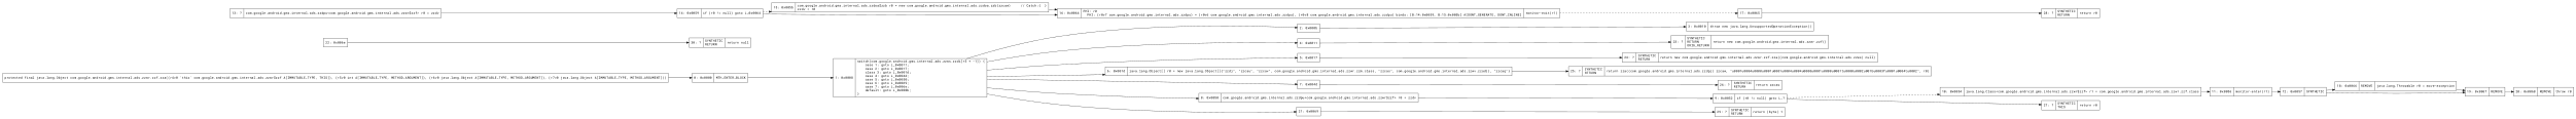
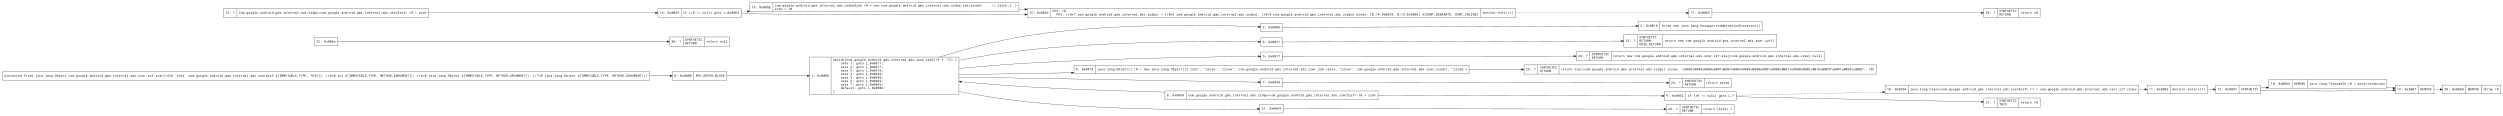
  digraph {
    fontname="Roboto Mono"
    rankdir=LR
    node [fontname="Roboto Mono" shape=record]
    edge [fontname="Roboto Mono"]
    n1 [label="{0\:\ 0x0000|MTH_ENTER_BLOCK\l}"]
-   n2 [label="{1\:\ 0x0008|switch(com.google.android.gms.internal.ads.zzws.zzdi[r5 + \-1]) \{\l    case 1: goto L_0x0011;\l    case 2: goto L_0x0017;\l    class 3: goto L_0x001d;\l    case 4: goto L_0x004d;\l    case 5: goto L_0x0050;\l    case 6: goto L_0x0069;\l    case 7: goto L_0x006e;\l    default: goto L_0x000b;\l\}\l}"]
+   n2 [label="{1\:\ 0x0008|switch(com.google.android.gms.internal.ads.zzws.zzdi[r5 + \-1]) \{\l    case 1: goto L_0x0011;\l    case 2: goto L_0x0017;\l    case 3: goto L_0x001d;\l    case 4: goto L_0x004d;\l    case 5: goto L_0x0050;\l    case 6: goto L_0x0069;\l    case 7: goto L_0x006e;\l    default: goto L_0x000b;\l\}\l}"]
    n3 [label="{2\:\ 0x000b}"]
    n4 [label="{4\:\ 0x0011}"]
    n5 [label="{5\:\ 0x0017}"]
    n6 [label="{6\:\ 0x001d|java.lang.Object[] r0 = new java.lang.Object[]\{\"zzdj\", \"zzcau\", \"zzcav\", com.google.android.gms.internal.ads.zzwr.zzm.class, \"zzcas\", com.google.android.gms.internal.ads.zzwv.zzad(), \"zzcaq\"\}\l}"]
    n7 [label="{7\:\ 0x004d}"]
    n8 [label="{8\:\ 0x0050|com.google.android.gms.internal.ads.zzdpu\<com.google.android.gms.internal.ads.zzwr$zzf\> r0 = zzdv\l}"]
    n9 [label="{21\:\ 0x0069}"]
    n10 [label="{3\:\ 0x0010|throw new java.lang.UnsupportedOperationException()\l}"]
    n11 [label="{23\:\ ?|SYNTHETIC\lRETURN\lORIG_RETURN\l|return new com.google.android.gms.internal.ads.zzwr.zzf()\l}"]
    n12 [label="{24\:\ ?|SYNTHETIC\lRETURN\l|return new com.google.android.gms.internal.ads.zzwr.zzf.zza((com.google.android.gms.internal.ads.zzws) null)\l}"]
    n13 [label="{25\:\ ?|SYNTHETIC\lRETURN\l|return zza((com.google.android.gms.internal.ads.zzdpj) zzcaw, \"u0001u0004u0000u0001u0001u0004u0004u0000u0001u0000u0001tu0000u0002u001bu0003fu0001u0004tu0002\", r0)\l}"]
    n14 [label="{26\:\ ?|SYNTHETIC\lRETURN\l|return zzcaw\l}"]
    n15 [label="{9\:\ 0x0052|if (r0 != null) goto L_?\l}"]
    n16 [label="{29\:\ ?|SYNTHETIC\lRETURN\l|return (byte) 1\l}"]
    n17 [label="{22\:\ 0x006e}"]
    n18 [label="{30\:\ ?|SYNTHETIC\lRETURN\l|return null\l}"]
    n19 [label="{10\:\ 0x0054|java.lang.Class\<com.google.android.gms.internal.ads.zzwr$zzf\> r1 = com.google.android.gms.internal.ads.zzwr.zzf.class\l}"]
    n20 [label="{27\:\ ?|SYNTHETIC\lTHIS\l|return r0\l}"]
    n21 [label="{11\:\ 0x0056|monitor\-enter(r1)\l}"]
    n22 [label="{12\:\ 0x0057|SYNTHETIC\l}"]
    n23 [label="{18\:\ 0x0066|REMOVE\l|java.lang.Throwable r0 = move\-exception\l}"]
    n24 [label="{19\:\ 0x0067|REMOVE\l}"]
    n25 [label="{13\:\ ?|com.google.android.gms.internal.ads.zzdpu\<com.google.android.gms.internal.ads.zzwr$zzf\> r0 = zzdv\l}"]
    n26 [label="{14\:\ 0x0059|if (r0 != null) goto L_0x0064\l}"]
    n27 [label="{15\:\ 0x005b|com.google.android.gms.internal.ads.zzdoa$zzb r0 = new com.google.android.gms.internal.ads.zzdoa.zzb(zzcaw)     \/\/ Catch:\{  \}\lzzdv = r0\l}"]
    n28 [label="{16\:\ 0x0064|PHI: r0 \l  PHI: (r0v7 com.google.android.gms.internal.ads.zzdpu) = (r0v6 com.google.android.gms.internal.ads.zzdpu), (r0v8 com.google.android.gms.internal.ads.zzdpu) binds: [B:14:0x0059, B:15:0x005b] A[DONT_GENERATE, DONT_INLINE]\l|monitor\-exit(r1)\l}"]
    n29 [label="{17\:\ 0x0065}"]
    n30 [label="{28\:\ ?|SYNTHETIC\lRETURN\l|return r0\l}"]
    n31 [label="{20\:\ 0x0068|REMOVE\l|throw r0\l}"]
    n32 [label="{protected final java.lang.Object com.google.android.gms.internal.ads.zzwr.zzf.zza((r4v0 'this' com.google.android.gms.internal.ads.zzwr$zzf A[IMMUTABLE_TYPE, THIS]), (r5v0 int A[IMMUTABLE_TYPE, METHOD_ARGUMENT]), (r6v0 java.lang.Object A[IMMUTABLE_TYPE, METHOD_ARGUMENT]), (r7v0 java.lang.Object A[IMMUTABLE_TYPE, METHOD_ARGUMENT])) }"]
    n1 -> n2
    n2 -> n3
    n2 -> n4
    n2 -> n5
    n2 -> n6
    n2 -> n7
-   n2 -> n8
+   n8 -> n2
    n2 -> n9
    n3 -> n10
    n4 -> n11
    n5 -> n12
    n6 -> n13
    n7 -> n14
    n8 -> n15
    n9 -> n16
    n15 -> n19 [style=dashed]
    n15 -> n20
    n17 -> n18
    n19 -> n21
    n21 -> n22
    n22 -> n23
    n22 -> n24
    n23 -> n24
    n24 -> n31
    n25 -> n26
    n26 -> n27 [style=dashed]
    n26 -> n28
    n27 -> n28
    n28 -> n29 [style=dashed]
    n29 -> n30
    n32 -> n1
  }
